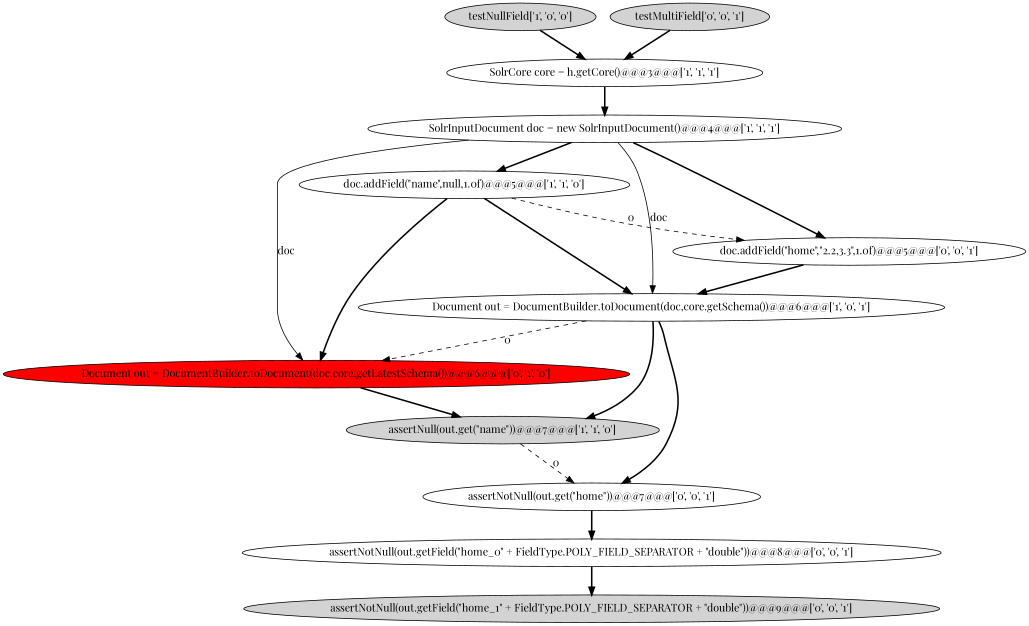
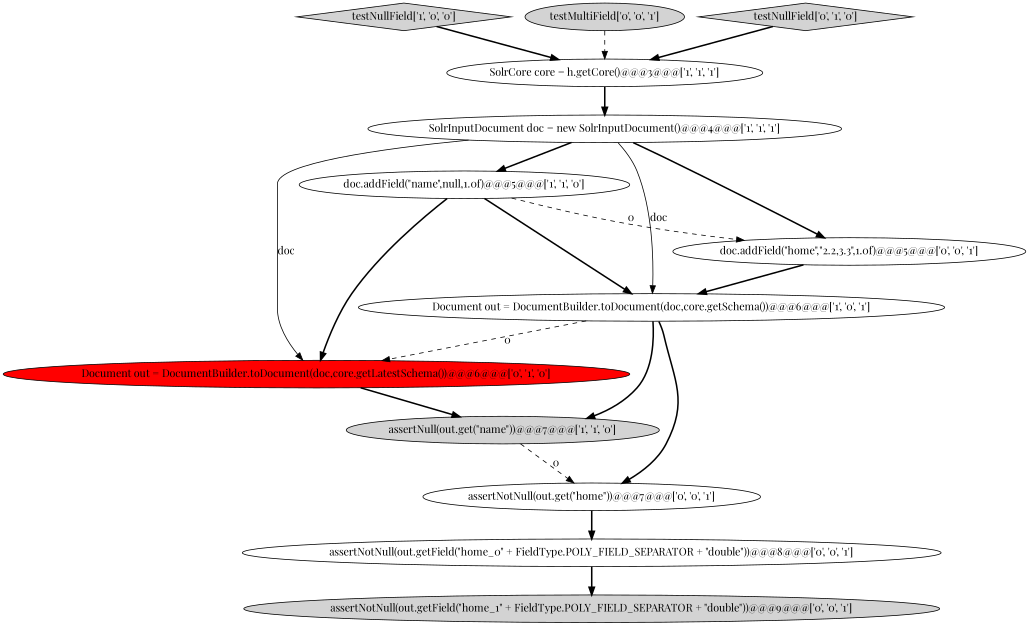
  digraph {
    fontname="Playfair Display"
    node [fillcolor=white fontname="Playfair Display" shape=ellipse style=filled]
    edge [fontname="Playfair Display" style=bold]
    n1 [label="assertNotNull(out.get(\"home\"))@@@7@@@['0', '0', '1']"]
    n2 [label="assertNotNull(out.getField(\"home_0\" + FieldType.POLY_FIELD_SEPARATOR + \"double\"))@@@8@@@['0', '0', '1']"]
    n3 [fillcolor=lightgray label="assertNotNull(out.getField(\"home_1\" + FieldType.POLY_FIELD_SEPARATOR + \"double\"))@@@9@@@['0', '0', '1']"]
-   n4 [fillcolor=lightgray label="testNullField['1', '0', '0']"]
+   n4 [fillcolor=lightgray label="testNullField['1', '0', '0']" shape=diamond]
    n5 [label="SolrCore core = h.getCore()@@@3@@@['1', '1', '1']"]
    n6 [label="SolrInputDocument doc = new SolrInputDocument()@@@4@@@['1', '1', '1']"]
    n7 [fillcolor=red label="Document out = DocumentBuilder.toDocument(doc,core.getLatestSchema())@@@6@@@['0', '1', '0']"]
    n8 [label="doc.addField(\"home\",\"2.2,3.3\",1.0f)@@@5@@@['0', '0', '1']"]
    n9 [label="doc.addField(\"name\",null,1.0f)@@@5@@@['1', '1', '0']"]
    n10 [label="Document out = DocumentBuilder.toDocument(doc,core.getSchema())@@@6@@@['1', '0', '1']"]
    n11 [fillcolor=lightgray label="assertNull(out.get(\"name\"))@@@7@@@['1', '1', '0']"]
    n12 [fillcolor=lightgray label="testMultiField['0', '0', '1']"]
+   n13 [fillcolor=lightgray label="testNullField['0', '1', '0']" shape=diamond]
    n1 -> n2
    n2 -> n3
    n4 -> n5
    n5 -> n6
    n6 -> n7 [label=doc style=solid]
    n6 -> n8
    n6 -> n9
    n6 -> n10 [label=doc style=solid]
    n7 -> n11
    n8 -> n10
    n9 -> n7
    n9 -> n8 [label=0 style=dashed]
    n9 -> n10
    n10 -> n1
    n10 -> n7 [label=0 style=dashed]
    n10 -> n11
    n11 -> n1 [label=0 style=dashed]
-   n12 -> n5
+   n12 -> n5 [style=dashed]
+   n13 -> n5
  }
